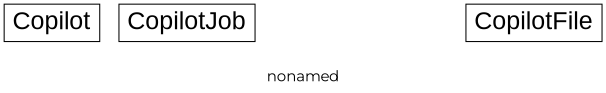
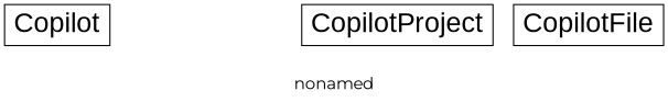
  digraph {
    label=nonamed
    rankdir=BT
    fontname=Montserrat
    node [shape=rect fontname=Montserrat]
    n1 [label=<<FONT face="Arial"  POINT-SIZE="24" >Copilot</FONT>>]
-   n2 [label=<<FONT face="Arial"  POINT-SIZE="24" >CopilotJob</FONT>>]
+   n3 [label=<<FONT face="Arial"  POINT-SIZE="24" >CopilotProject</FONT>>]
    n4 [label=<<FONT face="Arial"  POINT-SIZE="24" >CopilotFile</FONT>>]
  }
